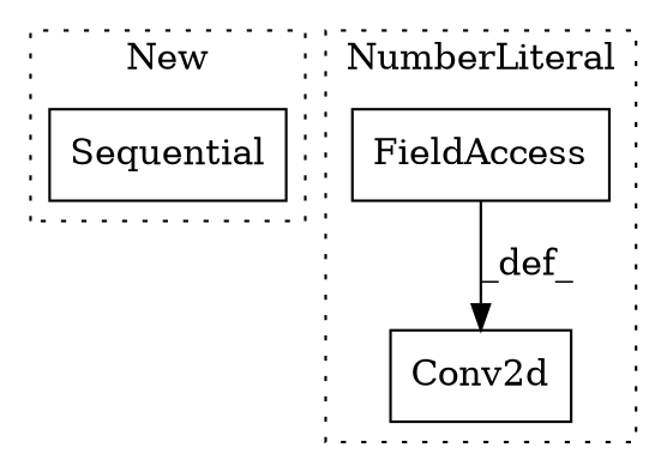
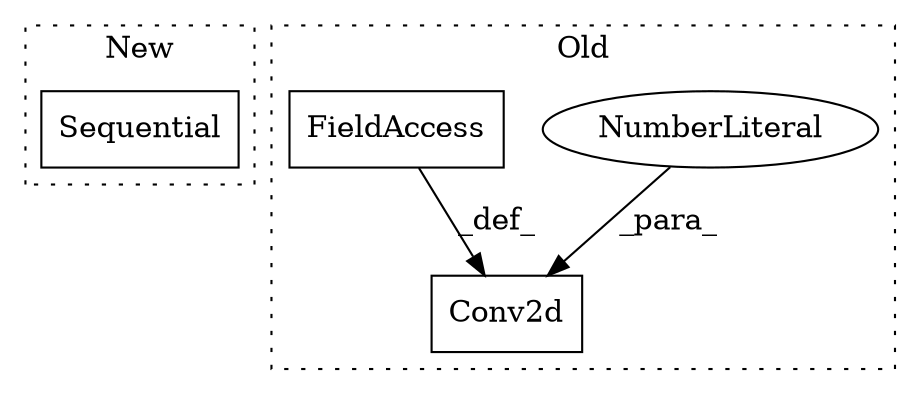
  digraph {
    node [a=32 shape=box]
    n1 [l="11,1" label=Sequential s="2047,2100"]
    n2 [l="7,1" label=Conv2d s="4746,4769"]
+   n3 [a=34 l=1 label=NumberLiteral s=4762 shape=ellipse]
    n4 [a=22 l=10 label=FieldAccess s=4726]
    subgraph cluster_1 {
      label=New
      style=dotted
      n1
    }
    subgraph cluster_2 {
-     label=NumberLiteral
+     label=Old
      style=dotted
      n2
+     n3
      n4
    }
+   n3 -> n2 [label=_para_]
    n4 -> n2 [label=_def_]
  }
